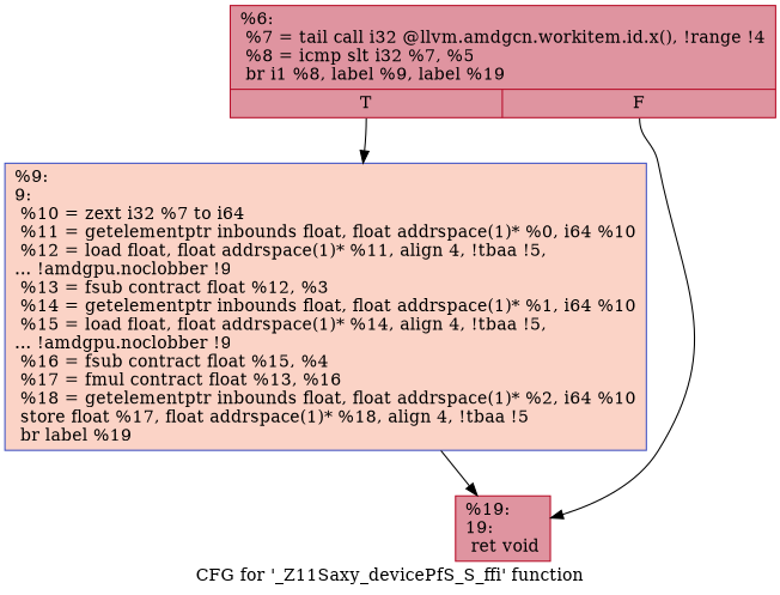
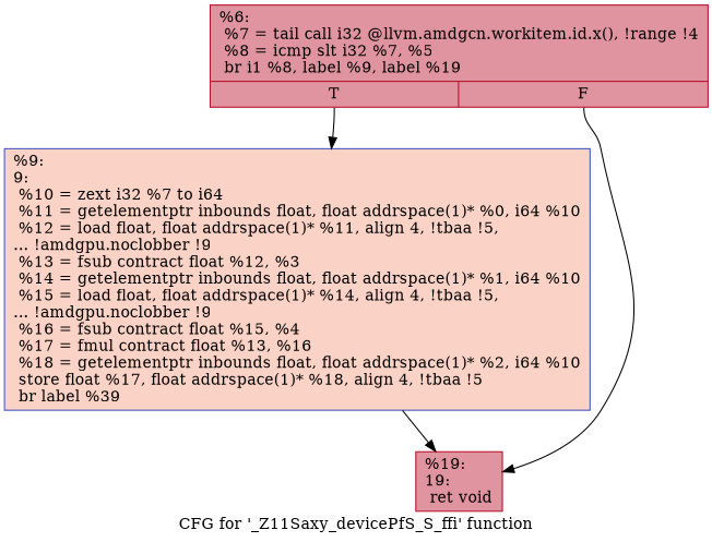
  digraph {
    label="CFG for '_Z11Saxy_devicePfS_S_ffi' function"
    node [color="#b70d28ff" fillcolor="#b70d2870" shape=record style=filled]
    n1 [label="{%6:\l  %7 = tail call i32 @llvm.amdgcn.workitem.id.x(), !range !4\l  %8 = icmp slt i32 %7, %5\l  br i1 %8, label %9, label %19\l|{<s0>T|<s1>F}}"]
-   n2 [color="#3d50c3ff" fillcolor="#f59c7d70" label="{%9:\l9:                                                \l  %10 = zext i32 %7 to i64\l  %11 = getelementptr inbounds float, float addrspace(1)* %0, i64 %10\l  %12 = load float, float addrspace(1)* %11, align 4, !tbaa !5,\l... !amdgpu.noclobber !9\l  %13 = fsub contract float %12, %3\l  %14 = getelementptr inbounds float, float addrspace(1)* %1, i64 %10\l  %15 = load float, float addrspace(1)* %14, align 4, !tbaa !5,\l... !amdgpu.noclobber !9\l  %16 = fsub contract float %15, %4\l  %17 = fmul contract float %13, %16\l  %18 = getelementptr inbounds float, float addrspace(1)* %2, i64 %10\l  store float %17, float addrspace(1)* %18, align 4, !tbaa !5\l  br label %19\l}"]
+   n2 [color="#3d50c3ff" fillcolor="#f59c7d70" label="{%9:\l9:                                                \l  %10 = zext i32 %7 to i64\l  %11 = getelementptr inbounds float, float addrspace(1)* %0, i64 %10\l  %12 = load float, float addrspace(1)* %11, align 4, !tbaa !5,\l... !amdgpu.noclobber !9\l  %13 = fsub contract float %12, %3\l  %14 = getelementptr inbounds float, float addrspace(1)* %1, i64 %10\l  %15 = load float, float addrspace(1)* %14, align 4, !tbaa !5,\l... !amdgpu.noclobber !9\l  %16 = fsub contract float %15, %4\l  %17 = fmul contract float %13, %16\l  %18 = getelementptr inbounds float, float addrspace(1)* %2, i64 %10\l  store float %17, float addrspace(1)* %18, align 4, !tbaa !5\l  br label %39\l}"]
    n3 [label="{%19:\l19:                                               \l  ret void\l}"]
    n1 -> n2 [tailport=s0]
    n1 -> n3 [tailport=s1]
    n2 -> n3
  }
